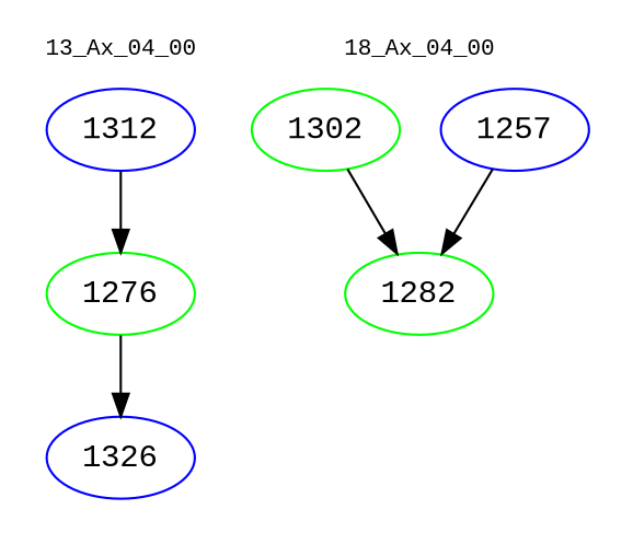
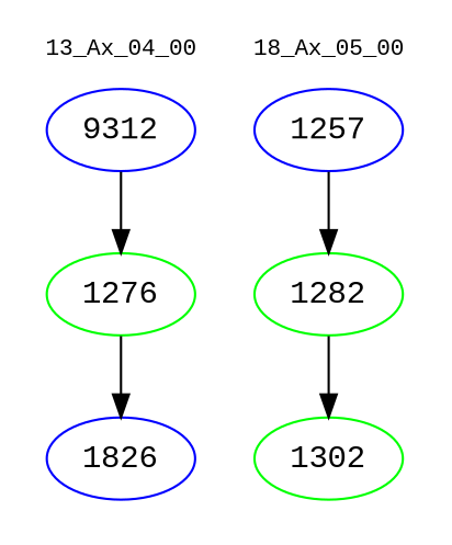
  digraph {
    fontname="Liberation Mono"
    node [color=blue fontname="Liberation Mono"]
    edge [color=black fontname="Liberation Mono"]
-   n1 [label=1312]
+   n1 [label=9312]
    n2 [color=green label=1276]
-   n3 [label=1326]
+   n3 [label=1826]
    n4 [label=1257]
    n5 [color=green label=1282]
    n6 [color=green label=1302]
    subgraph cluster_1 {
      color=white
      fontsize=10
      label="13_Ax_04_00"
      n1
      n2
      n3
    }
    subgraph cluster_2 {
      color=white
      fontsize=10
-     label="18_Ax_04_00"
+     label="18_Ax_05_00"
      n4
      n5
      n6
    }
    n1 -> n2
    n2 -> n3
    n4 -> n5
-   n6 -> n5
+   n5 -> n6
  }
